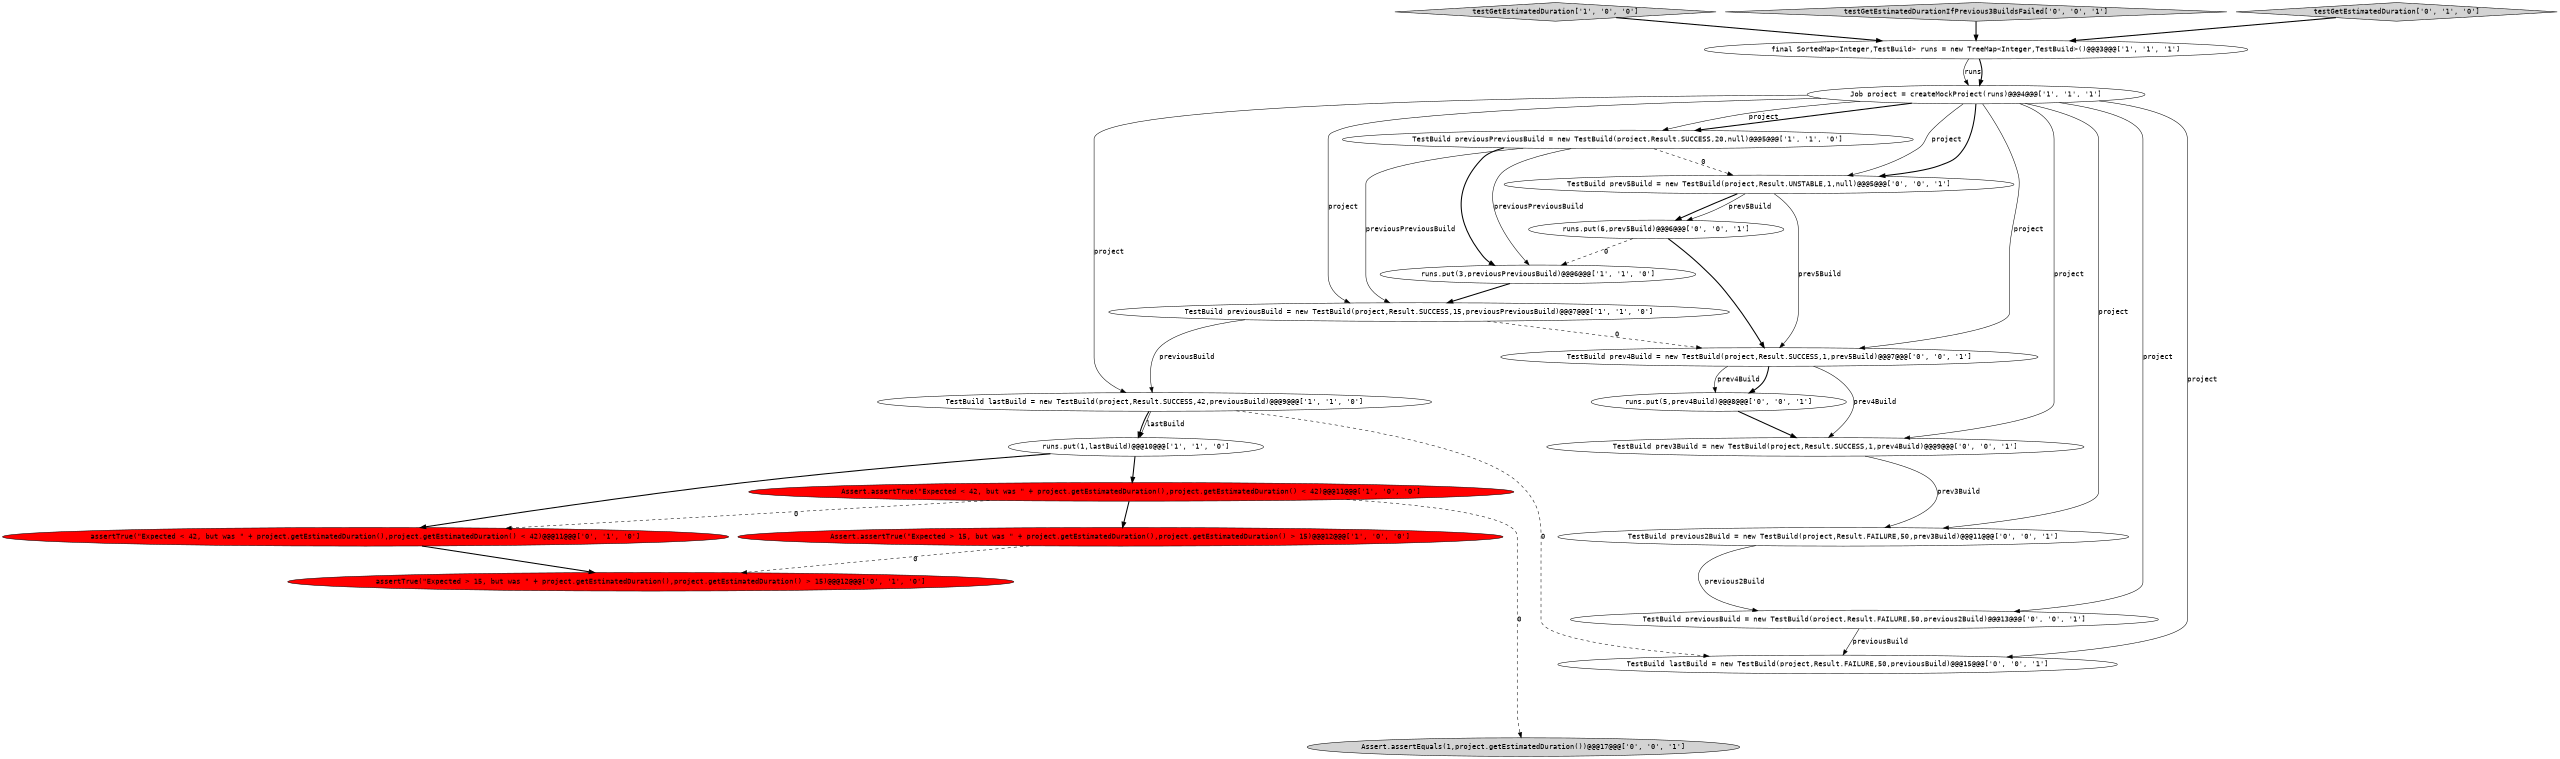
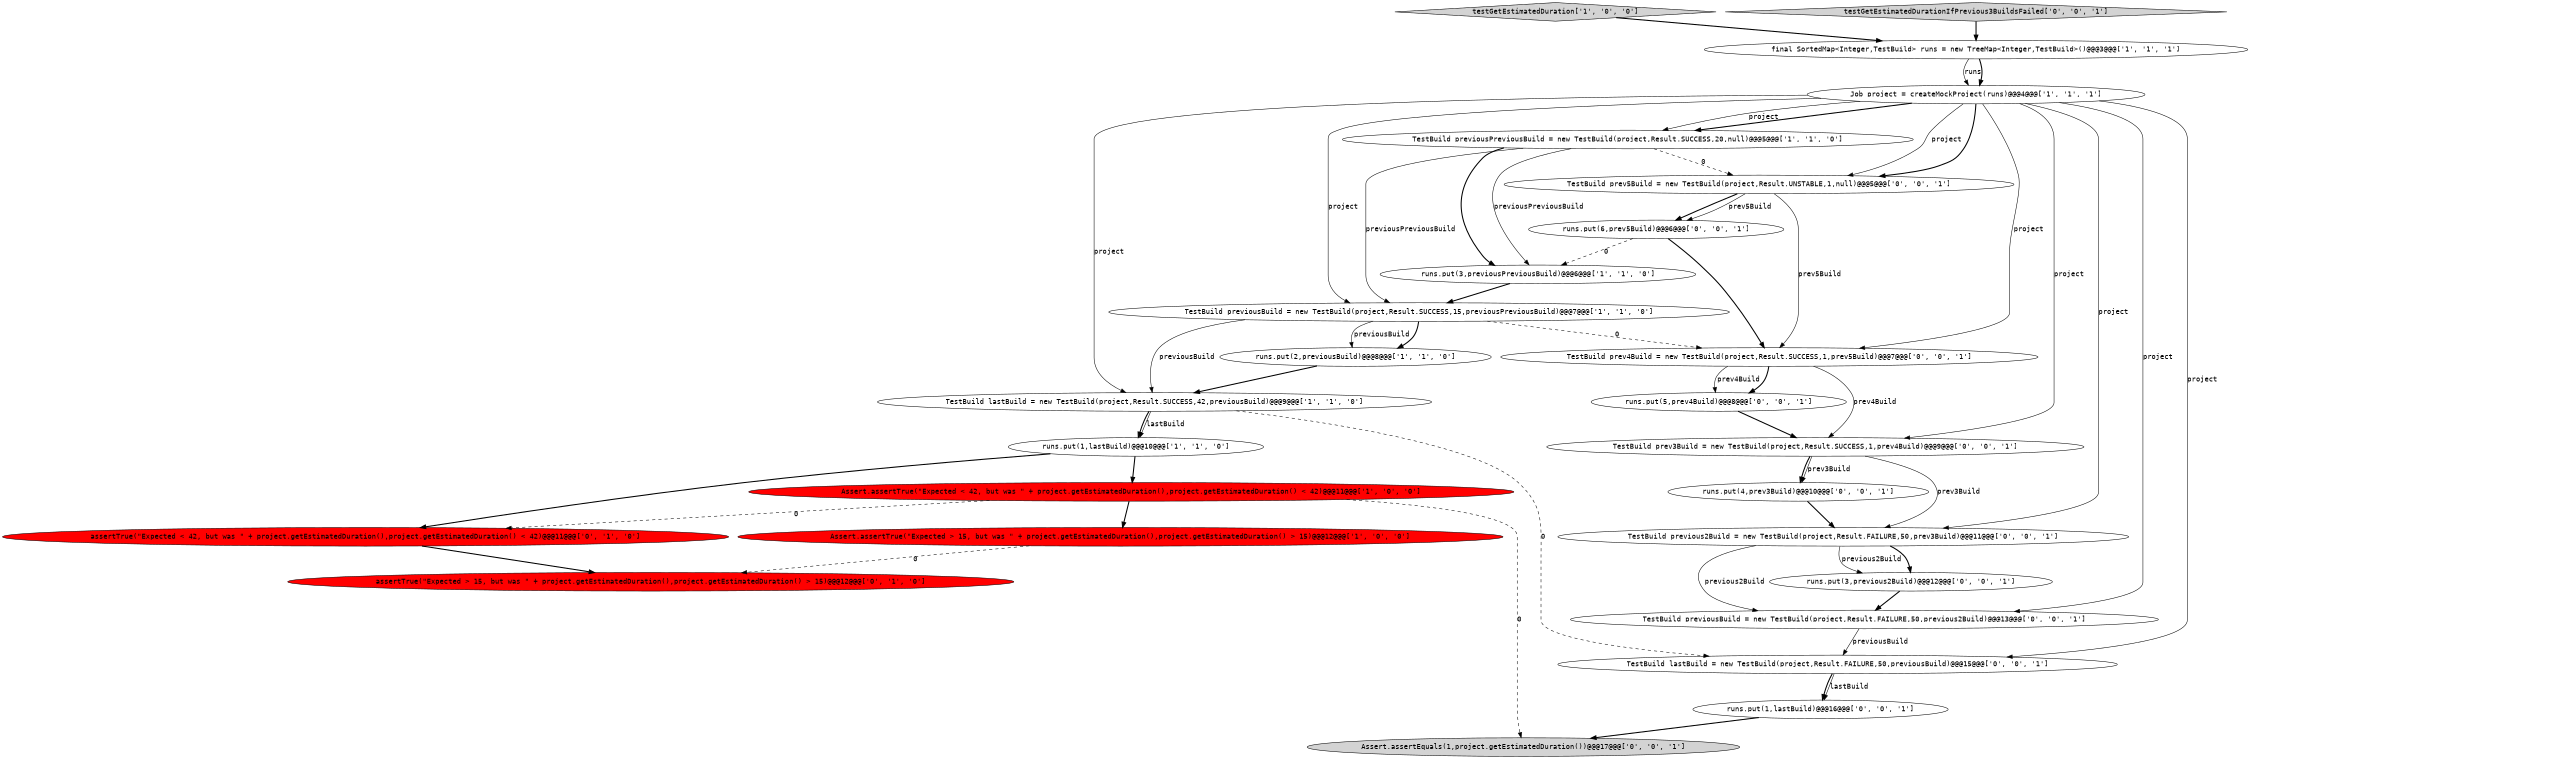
  digraph {
    fontname="DejaVu Sans Mono"
    node [fillcolor=white fontname="DejaVu Sans Mono" shape=ellipse style=filled]
    edge [fontname="DejaVu Sans Mono" style=bold]
    n1 [fillcolor=red label="assertTrue(\"Expected > 15, but was \" + project.getEstimatedDuration(),project.getEstimatedDuration() > 15)@@@12@@@['0', '1', '0']"]
    n2 [label="runs.put(3,previousPreviousBuild)@@@6@@@['1', '1', '0']"]
    n3 [label="TestBuild previousBuild = new TestBuild(project,Result.SUCCESS,15,previousPreviousBuild)@@@7@@@['1', '1', '0']"]
    n4 [label="TestBuild prev4Build = new TestBuild(project,Result.SUCCESS,1,prev5Build)@@@7@@@['0', '0', '1']"]
    n5 [label="TestBuild lastBuild = new TestBuild(project,Result.SUCCESS,42,previousBuild)@@@9@@@['1', '1', '0']"]
+   n6 [label="runs.put(2,previousBuild)@@@8@@@['1', '1', '0']"]
    n7 [label="runs.put(6,prev5Build)@@@6@@@['0', '0', '1']"]
    n8 [label="runs.put(1,lastBuild)@@@10@@@['1', '1', '0']"]
    n9 [fillcolor=red label="assertTrue(\"Expected < 42, but was \" + project.getEstimatedDuration(),project.getEstimatedDuration() < 42)@@@11@@@['0', '1', '0']"]
    n10 [fillcolor=red label="Assert.assertTrue(\"Expected < 42, but was \" + project.getEstimatedDuration(),project.getEstimatedDuration() < 42)@@@11@@@['1', '0', '0']"]
    n11 [fillcolor=lightgray label="Assert.assertEquals(1,project.getEstimatedDuration())@@@17@@@['0', '0', '1']"]
    n12 [fillcolor=red label="Assert.assertTrue(\"Expected > 15, but was \" + project.getEstimatedDuration(),project.getEstimatedDuration() > 15)@@@12@@@['1', '0', '0']"]
    n13 [label="TestBuild prev3Build = new TestBuild(project,Result.SUCCESS,1,prev4Build)@@@9@@@['0', '0', '1']"]
    n14 [label="runs.put(5,prev4Build)@@@8@@@['0', '0', '1']"]
    n15 [label="TestBuild previous2Build = new TestBuild(project,Result.FAILURE,50,prev3Build)@@@11@@@['0', '0', '1']"]
+   n16 [label="runs.put(4,prev3Build)@@@10@@@['0', '0', '1']"]
    n17 [fillcolor=lightgray label="testGetEstimatedDuration['1', '0', '0']" shape=diamond]
    n18 [label="final SortedMap<Integer,TestBuild> runs = new TreeMap<Integer,TestBuild>()@@@3@@@['1', '1', '1']"]
    n19 [label="Job project = createMockProject(runs)@@@4@@@['1', '1', '1']"]
+   n20 [label="runs.put(3,previous2Build)@@@12@@@['0', '0', '1']"]
    n21 [label="TestBuild previousBuild = new TestBuild(project,Result.FAILURE,50,previous2Build)@@@13@@@['0', '0', '1']"]
    n22 [label="TestBuild lastBuild = new TestBuild(project,Result.FAILURE,50,previousBuild)@@@15@@@['0', '0', '1']"]
    n23 [label="TestBuild previousPreviousBuild = new TestBuild(project,Result.SUCCESS,20,null)@@@5@@@['1', '1', '0']"]
    n24 [label="TestBuild prev5Build = new TestBuild(project,Result.UNSTABLE,1,null)@@@5@@@['0', '0', '1']"]
+   n25 [label="runs.put(1,lastBuild)@@@16@@@['0', '0', '1']"]
    n26 [fillcolor=lightgray label="testGetEstimatedDurationIfPrevious3BuildsFailed['0', '0', '1']" shape=diamond]
-   n27 [fillcolor=lightgray label="testGetEstimatedDuration['0', '1', '0']" shape=diamond]
    n2 -> n3
    n3 -> n4 [label=0 style=dashed]
    n3 -> n5 [label=previousBuild style=solid]
+   n3 -> n6
+   n3 -> n6 [label=previousBuild style=solid]
    n4 -> n13 [label=prev4Build style=solid]
    n4 -> n14
    n4 -> n14 [label=prev4Build style=solid]
    n5 -> n8 [label=lastBuild style=solid]
    n5 -> n8
    n5 -> n22 [label=0 style=dashed]
+   n6 -> n5
    n7 -> n2 [label=0 style=dashed]
    n7 -> n4
    n8 -> n9
    n8 -> n10
    n9 -> n1
    n10 -> n9 [label=0 style=dashed]
    n10 -> n11 [label=0 style=dashed]
    n10 -> n12
    n12 -> n1 [label=0 style=dashed]
    n13 -> n15 [label=prev3Build style=solid]
+   n13 -> n16 [label=prev3Build style=solid]
+   n13 -> n16
    n14 -> n13
+   n15 -> n20
+   n15 -> n20 [label=previous2Build style=solid]
    n15 -> n21 [label=previous2Build style=solid]
+   n16 -> n15
    n17 -> n18
    n18 -> n19 [label=runs style=solid]
    n18 -> n19
    n19 -> n3 [label=project style=solid]
    n19 -> n4 [label=project style=solid]
    n19 -> n5 [label=project style=solid]
    n19 -> n13 [label=project style=solid]
    n19 -> n15 [label=project style=solid]
    n19 -> n21 [label=project style=solid]
    n19 -> n22 [label=project style=solid]
    n19 -> n23
    n19 -> n23 [label=project style=solid]
    n19 -> n24
    n19 -> n24 [label=project style=solid]
+   n20 -> n21
    n21 -> n22 [label=previousBuild style=solid]
+   n22 -> n25
+   n22 -> n25 [label=lastBuild style=solid]
    n23 -> n2
    n23 -> n2 [label=previousPreviousBuild style=solid]
    n23 -> n3 [label=previousPreviousBuild style=solid]
    n23 -> n24 [label=0 style=dashed]
    n24 -> n4 [label=prev5Build style=solid]
    n24 -> n7
    n24 -> n7 [label=prev5Build style=solid]
+   n25 -> n11
    n26 -> n18
-   n27 -> n18
  }
